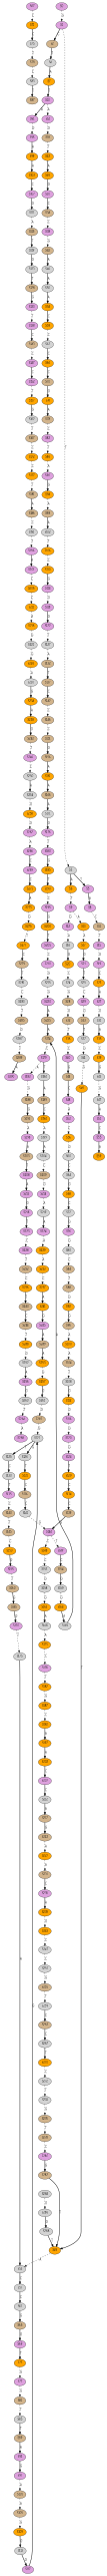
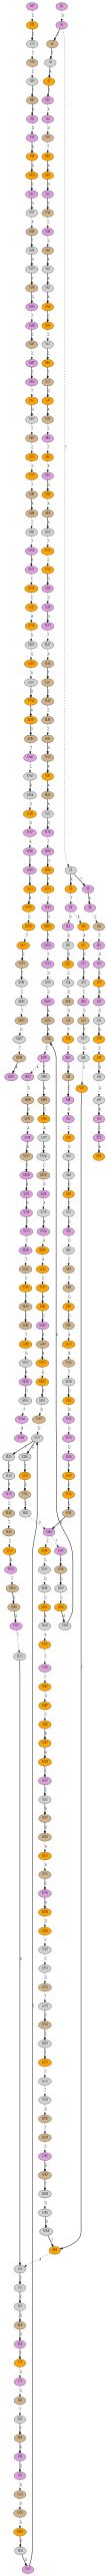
  strict digraph {
    fontname="Comic Neue"
    node [fillcolor=plum fontname="Comic Neue" style=filled]
    edge [fontname="Comic Neue" style=bold]
    S0
    S1
    S2 [fillcolor=tan]
    S3 [fillcolor=lightgrey]
    S4 [fillcolor=lightgrey]
    S5
    S6 [fillcolor=orange]
    S7 [fillcolor=orange]
    S8
    S9
    S10
    S11 [fillcolor=tan]
    S12
    S13 [fillcolor=orange]
    S14
    S15
    S16 [fillcolor=lightgrey]
    S17 [fillcolor=orange]
    S18 [fillcolor=tan]
    S19
    S20 [fillcolor=orange]
    S21
    S22 [fillcolor=orange]
    S23 [fillcolor=orange]
    S24 [fillcolor=lightgrey]
    S25 [fillcolor=lightgrey]
    S26 [fillcolor=orange]
    S27
    S28 [fillcolor=tan]
    S29
    S30
    S31 [fillcolor=lightgrey]
    S32 [fillcolor=tan]
    S33 [fillcolor=tan]
    S34 [fillcolor=tan]
    S35 [fillcolor=orange]
    S36 [fillcolor=orange]
    S37 [fillcolor=lightgrey]
    S38
    S39 [fillcolor=orange]
    S40
    S41 [fillcolor=lightgrey]
    S42 [fillcolor=tan]
    S43 [fillcolor=lightgrey]
    S44 [fillcolor=tan]
    S45 [fillcolor=orange]
    S46 [fillcolor=lightgrey]
    S47 [fillcolor=lightgrey]
    S48
    S49 [fillcolor=orange]
    S50 [fillcolor=lightgrey]
    S51
    S52
    S53 [fillcolor=lightgrey]
    S54 [fillcolor=orange]
    S55
    S56 [fillcolor=orange]
    S57 [fillcolor=lightgrey]
    S58 [fillcolor=orange]
    S59 [fillcolor=orange]
    S60 [fillcolor=lightgrey]
    S61 [fillcolor=lightgrey]
    S62 [fillcolor=lightgrey]
    S64 [fillcolor=lightgrey]
    S65 [fillcolor=tan]
    S66 [fillcolor=orange]
    S68 [fillcolor=orange]
    S69
    S70 [fillcolor=tan]
    S71 [fillcolor=orange]
    S67
    S72 [fillcolor=lightgrey]
    S73 [fillcolor=orange]
    S74 [fillcolor=orange]
    S75 [fillcolor=lightgrey]
    S76
    S77
    S78 [fillcolor=tan]
    S79 [fillcolor=tan]
    S80 [fillcolor=lightgrey]
    S81 [fillcolor=tan]
    S82
    S83 [fillcolor=lightgrey]
    S84 [fillcolor=tan]
    S85 [fillcolor=lightgrey]
    S86 [fillcolor=orange]
    S87 [fillcolor=tan]
    S88 [fillcolor=tan]
    S89 [fillcolor=tan]
    S90
    S91
    S92 [fillcolor=orange]
    S93
    S94 [fillcolor=orange]
    S95
    S96 [fillcolor=tan]
    S97
    S98 [fillcolor=tan]
    S99 [fillcolor=orange]
    S100 [fillcolor=orange]
    S101 [fillcolor=tan]
    S102 [fillcolor=lightgrey]
    S103 [fillcolor=orange]
    S104 [fillcolor=tan]
    S105 [fillcolor=tan]
    S106 [fillcolor=orange]
    S107
    S108 [fillcolor=lightgrey]
    S109 [fillcolor=orange]
    S110 [fillcolor=orange]
    S111 [fillcolor=lightgrey]
    S112 [fillcolor=orange]
    S113 [fillcolor=lightgrey]
    S114
    S115 [fillcolor=tan]
    S116
    S117
    S118
    S119 [fillcolor=lightgrey]
    S120
    S121 [fillcolor=lightgrey]
    S122
    S123 [fillcolor=lightgrey]
    S124
    S125 [fillcolor=lightgrey]
    S126 [fillcolor=lightgrey]
    S127 [fillcolor=lightgrey]
    S128 [fillcolor=tan]
    S129 [fillcolor=orange]
    S130 [fillcolor=lightgrey]
    S131 [fillcolor=orange]
    S132 [fillcolor=tan]
    S133
    S134 [fillcolor=orange]
    S135
    S136 [fillcolor=tan]
    S137 [fillcolor=tan]
    S138
    S139 [fillcolor=tan]
    S140 [fillcolor=tan]
    S141 [fillcolor=lightgrey]
    S142 [fillcolor=tan]
    S143 [fillcolor=tan]
    S144
    S145 [fillcolor=tan]
    S146 [fillcolor=tan]
    S147
    S148 [fillcolor=orange]
    S149
    S150 [fillcolor=orange]
    S151 [fillcolor=tan]
    S152
    S153 [fillcolor=lightgrey]
    S154 [fillcolor=tan]
    S155
    S156 [fillcolor=tan]
    S157 [fillcolor=orange]
    S158 [fillcolor=lightgrey]
    S159 [fillcolor=lightgrey]
    S160 [fillcolor=tan]
    S161 [fillcolor=orange]
    S162 [fillcolor=lightgrey]
    S163 [fillcolor=orange]
    S164 [fillcolor=orange]
    S165 [fillcolor=tan]
    S166 [fillcolor=tan]
    S167 [fillcolor=tan]
    S168 [fillcolor=lightgrey]
    S169 [fillcolor=lightgrey]
    S170
    S171 [fillcolor=lightgrey]
    S172 [fillcolor=orange]
    S173 [fillcolor=orange]
    S174 [fillcolor=tan]
    S175 [fillcolor=lightgrey]
    S176
    S177 [fillcolor=orange]
    S178
    S179
    S180
    S181 [fillcolor=tan]
    S182 [fillcolor=orange]
    S183
    S184 [fillcolor=lightgrey]
    S185 [fillcolor=orange]
    S186 [fillcolor=tan]
    S187 [fillcolor=orange]
    S188 [fillcolor=tan]
    S189 [fillcolor=tan]
    S190 [fillcolor=orange]
    S191 [fillcolor=lightgrey]
    S192 [fillcolor=orange]
    S193 [fillcolor=tan]
    S194 [fillcolor=orange]
    S195
    S196
    S197 [fillcolor=orange]
    S198
    S199 [fillcolor=lightgrey]
    S200 [fillcolor=orange]
    S201
    S202 [fillcolor=orange]
    S203 [fillcolor=tan]
    S204 [fillcolor=lightgrey]
    S205
    S206 [fillcolor=orange]
    S207
    S208
    S209 [fillcolor=tan]
    S210
    S211 [fillcolor=orange]
    S212 [fillcolor=lightgrey]
    S213
    S214
    S215 [fillcolor=lightgrey]
    S216 [fillcolor=orange]
    S217 [fillcolor=tan]
    S218
    S219 [fillcolor=lightgrey]
    S220
    S221 [fillcolor=lightgrey]
    S222 [fillcolor=tan]
    S223
    S224
    S225 [fillcolor=tan]
    S226 [fillcolor=orange]
    S227 [fillcolor=orange]
    S228
    S229 [fillcolor=orange]
    S230 [fillcolor=lightgrey]
    S231 [fillcolor=tan]
    S232 [fillcolor=tan]
    S233 [fillcolor=orange]
    S234 [fillcolor=orange]
    S235
    S236 [fillcolor=orange]
    S237 [fillcolor=orange]
    S238 [fillcolor=orange]
    S239 [fillcolor=orange]
    S240 [fillcolor=tan]
    S241 [fillcolor=orange]
    S242 [fillcolor=tan]
    S243 [fillcolor=orange]
    S244 [fillcolor=tan]
    S245
    S246
    S247 [fillcolor=lightgrey]
    S248 [fillcolor=orange]
    S249 [fillcolor=tan]
    S250 [fillcolor=lightgrey]
    S251 [fillcolor=lightgrey]
    S252 [fillcolor=lightgrey]
    S253 [fillcolor=orange]
    S254 [fillcolor=lightgrey]
    S255 [fillcolor=tan]
    S256
    S257 [fillcolor=orange]
    S258 [fillcolor=orange]
    S259 [fillcolor=lightgrey]
    S260 [fillcolor=lightgrey]
    S261 [fillcolor=lightgrey]
    S262
    S263 [fillcolor=tan]
    S264
    S265 [fillcolor=tan]
    S266
    S267 [fillcolor=lightgrey]
    S268
    S269
    S270 [fillcolor=orange]
    S271 [fillcolor=orange]
    S272 [fillcolor=lightgrey]
    S273 [fillcolor=orange]
    S274 [fillcolor=lightgrey]
    S275 [fillcolor=orange]
    S276 [fillcolor=tan]
    S277 [fillcolor=orange]
    S278 [fillcolor=tan]
    S279 [fillcolor=tan]
    S280
    S281 [fillcolor=lightgrey]
    S282 [fillcolor=tan]
    S283 [fillcolor=lightgrey]
    S284 [fillcolor=lightgrey]
    S285 [fillcolor=tan]
    S286 [fillcolor=lightgrey]
    S287 [fillcolor=lightgrey]
    S288 [fillcolor=lightgrey]
    S289 [fillcolor=tan]
    S290
    S0 -> S1 [label=G style=dashed]
    S1 -> S2 [label=C]
    S1 -> S3 [label=T style=dashed]
    S2 -> S4 [label=T]
    S3 -> S5 [label=T]
    S3 -> S6 [label=A]
    S4 -> S7 [label=A]
    S5 -> S8 [label=A]
    S6 -> S9 [label=T style=dashed]
    S7 -> S10 [label=T]
    S8 -> S11 [label=C style=dashed]
    S9 -> S12 [label=G style=dashed]
    S9 -> S13 [label=A style=dashed]
    S10 -> S14 [label=A style=dashed]
    S11 -> S15 [label=T style=dashed]
    S12 -> S16 [label=A style=dashed]
    S13 -> S17 [label=A style=dashed]
    S14 -> S18 [label=G style=dashed]
    S15 -> S19 [label=G style=dashed]
    S16 -> S20 [label=G]
    S17 -> S21 [label=G]
    S18 -> S22 [label=T style=dashed]
    S19 -> S23 [label=C]
    S20 -> S24 [label=C style=dashed]
    S21 -> S25 [label=T]
    S22 -> S26 [label=A]
    S23 -> S27 [label=A]
    S24 -> S28 [label=G style=dashed]
    S25 -> S29 [label=C style=dashed]
    S26 -> S30 [label=G]
    S27 -> S31 [label=G style=dashed]
    S28 -> S32 [label=G style=dashed]
    S29 -> S33 [label=G style=dashed]
    S30 -> S34 [label=C]
    S31 -> S35 [label=A]
    S32 -> S36 [label=T style=dashed]
    S33 -> S37 [label=T]
    S34 -> S38 [label=C style=dashed]
    S35 -> S39 [label=C style=dashed]
    S36 -> S40 [label=C style=dashed]
    S37 -> S41 [label=G style=dashed]
    S38 -> S42 [label=G style=dashed]
    S39 -> S43 [label=G]
    S40 -> S44 [label=G]
    S41 -> S45 [label=G style=dashed]
    S42 -> S46 [label=A]
    S43 -> S47 [label=G style=dashed]
    S44 -> S48 [label=C]
    S45 -> S49 [label=T]
    S46 -> S50 [label=A]
    S47 -> S51 [label=A]
    S48 -> S52 [label=A style=dashed]
    S49 -> S53 [label=A style=dashed]
    S50 -> S54 [label=A]
    S51 -> S55 [label=C]
    S52 -> S56 [label=C style=dashed]
    S53 -> S57 [label=C]
    S54 -> S58 [label=C]
    S55 -> S59 [label=A]
    S56 -> S60 [label=G style=dashed]
    S57 -> S61 [label=C]
    S58 -> S62 [label=C style=dashed]
    S60 -> S64 [label=C]
    S61 -> S65 [label=G]
    S62 -> S66 [label=C]
    S64 -> S68 [label=G]
    S65 -> S69 [label=G]
    S66 -> S70 [label=C]
    S68 -> S72 [label=C]
    S69 -> S73 [label=T]
    S70 -> S74 [label=G]
    S71 -> S75 [label=C]
    S67 -> S71 [label=C style=dashed]
    S72 -> S76 [label=G]
    S73 -> S77 [label=G style=dashed]
    S74 -> S78 [label=A]
    S75 -> S79 [label=T style=dashed]
    S76 -> S80 [label=G style=dashed]
    S77 -> S81 [label=G style=dashed]
    S78 -> S82 [label=C style=dashed]
    S79 -> S83 [label=C style=dashed]
    S80 -> S84 [label=C style=dashed]
    S81 -> S85 [label=T style=dashed]
    S82 -> S86 [label=T style=dashed]
    S83 -> S87 [label=T]
    S84 -> S88 [label=T style=dashed]
    S85 -> S89 [label=T]
    S86 -> S90 [label=A style=dashed]
-   S10 -> S91 [label=A]
+   S87 -> S91 [label=A]
    S88 -> S92 [label=G style=dashed]
    S89 -> S93 [label=A]
    S90 -> S94 [label=G]
    S91 -> S95 [label=G style=dashed]
    S92 -> S96 [label=G]
    S93 -> S97 [label=G]
    S94 -> S98 [label=A style=dashed]
    S95 -> S99 [label=A]
    S96 -> S100 [label=A style=dashed]
    S97 -> S101 [label=A style=dashed]
    S98 -> S102 [label=A]
    S99 -> S103 [label=A]
    S100 -> S104 [label=A style=dashed]
    S101 -> S105 [label=A style=dashed]
    S102 -> S106 [label=T style=dashed]
    S103 -> S107 [label=C]
    S104 -> S108 [label=T style=dashed]
    S105 -> S109 [label=G style=dashed]
    S106 -> S110 [label=C style=dashed]
    S107 -> S111 [label=G]
    S108 -> S112 [label=G]
    S109 -> S113 [label=G]
    S110 -> S114 [label=G]
    S111 -> S115 [label=A style=dashed]
    S112 -> S116 [label=G style=dashed]
    S113 -> S117 [label=G]
    S114 -> S118 [label=G style=dashed]
    S115 -> S119 [label=T]
    S116 -> S120 [label=G style=dashed]
    S117 -> S121 [label=G]
    S118 -> S122 [label=G]
    S119 -> S123 [label=G]
    S120 -> S124 [label=G style=dashed]
    S121 -> S125 [label=T]
    S121 -> S126 [label=G]
    S122 -> S127 [label=T style=dashed]
    S123 -> S128 [label=T]
    S124 -> S129 [label=T]
    S125 -> S130 [label=C]
    S126 -> S131 [label=T]
    S127 -> S132 [label=A style=dashed]
    S128 -> S133 [label=G]
    S129 -> S134 [label=C]
    S130 -> S135 [label=T]
    S131 -> S136 [label=C]
    S132 -> S137 [label=T]
    S133 -> S138 [label=T style=dashed]
    S134 -> S139 [label=C]
    S135 -> S140 [label=C style=dashed]
    S136 -> S141 [label=C]
    S137 -> S142 [label=C]
    S138 -> S143 [label=C]
    S139 -> S144 [label=G]
    S140 -> S145 [label=T style=dashed]
    S141 -> S144 [label=G style=dashed]
    S142 -> S146 [label=C style=dashed]
    S143 -> S147 [label=C style=dashed]
    S144 -> S148 [label=C style=dashed]
    S144 -> S149 [label=T style=dashed]
    S145 -> S150 [label=C style=dashed]
    S146 -> S151 [label=C style=dashed]
    S147 -> S152 [label=C]
    S148 -> S153 [label=C style=dashed]
    S149 -> S154 [label=C]
    S150 -> S155 [label=G]
    S151 -> S156 [label=G]
    S152 -> S157 [label=T style=dashed]
    S153 -> S158 [label=G style=dashed]
    S154 -> S159 [label=G]
    S155 -> S160 [label=T style=dashed]
    S156 -> S161 [label=A]
    S157 -> S162 [label=G]
    S158 -> S163 [label=G style=dashed]
    S159 -> S164 [label=G style=dashed]
    S160 -> S165 [label=G]
    S161 -> S166 [label=A]
    S162 -> S167 [label=T style=dashed]
    S163 -> S168 [label=A]
    S164 -> S169 [label=A]
    S165 -> S170 [label=G]
    S166 -> S171 [label=A]
    S167 -> S172 [label=C style=dashed]
    S168 -> S173 [label=A style=dashed]
    S169 -> S174 [label=A]
    S170 -> S175 [label=T style=dashed]
    S171 -> S176 [label=G]
    S172 -> S177 [label=C style=dashed]
    S173 -> S178 [label=C style=dashed]
    S174 -> S179 [label=C style=dashed]
    S175 -> S53 [label=A]
    S176 -> S180 [label=T style=dashed]
    S177 -> S181 [label=T style=dashed]
    S178 -> S182 [label=T style=dashed]
    S179 -> S183 [label=A style=dashed]
    S179 -> S184 [label=T]
    S180 -> S185 [label=G]
    S181 -> S186 [label=A]
    S182 -> S187 [label=G style=dashed]
    S183 -> S188 [label=G style=dashed]
    S184 -> S189 [label=A]
    S185 -> S190 [label=T]
    S186 -> S191 [label=C style=dashed]
    S187 -> S192 [label=C style=dashed]
    S188 -> S193 [label=G]
    S189 -> S194 [label=C]
    S190 -> S195 [label=C style=dashed]
    S191 -> S196 [label=T style=dashed]
    S192 -> S197 [label=A]
    S193 -> S198 [label=A style=dashed]
    S194 -> S199 [label=A style=dashed]
    S195 -> S200 [label=G]
    S196 -> S201 [label=A]
    S197 -> S202 [label=A]
    S198 -> S203 [label=A]
    S199 -> S204 [label=A]
    S200 -> S205 [label=T]
    S201 -> S206 [label=C style=dashed]
    S202 -> S207 [label=C]
    S203 -> S208 [label=T]
    S204 -> S209 [label=C style=dashed]
    S205 -> S210 [label=C style=dashed]
    S206 -> S211 [label=C style=dashed]
    S207 -> S212 [label=C]
    S208 -> S213 [label=A]
    S209 -> S214 [label=G style=dashed]
    S210 -> S215 [label=G style=dashed]
    S211 -> S216 [label=A style=dashed]
    S212 -> S217 [label=A]
    S213 -> S218 [label=G]
    S214 -> S219 [label=A style=dashed]
    S215 -> S220 [label=G style=dashed]
    S216 -> S221 [label=G style=dashed]
    S217 -> S222 [label=G]
    S218 -> S223 [label=T]
    S219 -> S224 [label=A]
    S220 -> S225 [label=A]
    S221 -> S226 [label=G style=dashed]
    S222 -> S227 [label=A style=dashed]
    S223 -> S228 [label=C style=dashed]
    S224 -> S229 [label=A style=dashed]
    S225 -> S174 [label=A]
    S226 -> S230 [label=A style=dashed]
    S227 -> S231 [label=A style=dashed]
    S228 -> S232 [label=T style=dashed]
    S229 -> S233 [label=A style=dashed]
    S230 -> S234 [label=G]
    S231 -> S235 [label=C]
    S232 -> S236 [label=C style=dashed]
    S233 -> S237 [label=C style=dashed]
    S234 -> S238 [label=A]
    S235 -> S239 [label=A]
    S236 -> S240 [label=T]
    S237 -> S241 [label=A]
    S238 -> S242 [label=G]
    S239 -> S243 [label=G style=dashed]
    S240 -> S244 [label=C]
    S241 -> S245 [label=G]
    S242 -> S246 [label=T style=dashed]
    S243 -> S247 [label=C style=dashed]
    S244 -> S248 [label=T style=dashed]
    S245 -> S249 [label=A]
    S246 -> S250 [label=C style=dashed]
    S247 -> S251 [label=C style=dashed]
    S248 -> S252 [label=G style=dashed]
    S249 -> S253 [label=A]
    S250 -> S254 [label=A]
    S251 -> S255 [label=G style=dashed]
    S252 -> S256 [label=A]
    S253 -> S257 [label=G style=dashed]
    S254 -> S258 [label=G style=dashed]
    S255 -> S259 [label=T style=dashed]
    S256 -> S260 [label=G]
    S257 -> S261 [label=G]
    S258 -> S262 [label=G style=dashed]
    S259 -> S263 [label=C]
    S260 -> S264 [label=T style=dashed]
    S261 -> S265 [label=G style=dashed]
    S262 -> S266 [label=A style=dashed]
    S263 -> S267 [label=C]
    S264 -> S268 [label=A style=dashed]
    S265 -> S121 [label=G style=dashed]
    S266 -> S269 [label=C]
    S267 -> S270 [label=T]
    S269 -> S271 [label=C]
    S270 -> S272 [label=C style=dashed]
    S271 -> S273 [label=A]
    S272 -> S274 [label=T style=dashed]
    S273 -> S275 [label=G style=dashed]
    S274 -> S276 [label=G style=dashed]
    S275 -> S277 [label=T style=dashed]
    S276 -> S278 [label=T style=dashed]
    S277 -> S279 [label=C]
    S278 -> S280 [label=C style=dashed]
    S279 -> S281 [label=T]
    S280 -> S282 [label=G]
    S281 -> S283 [label=C style=dashed]
-   S282 -> S49 [label=T]
+   S282 -> S284 [label=T]
    S283 -> S285 [label=T style=dashed]
    S284 -> S286 [label=G style=dashed]
    S285 -> S287 [label=G style=dashed]
    S286 -> S288 [label=G]
    S287 -> S289 [label=T style=dashed]
    S288 -> S49 [label=T]
    S289 -> S290 [label=A]
  }
